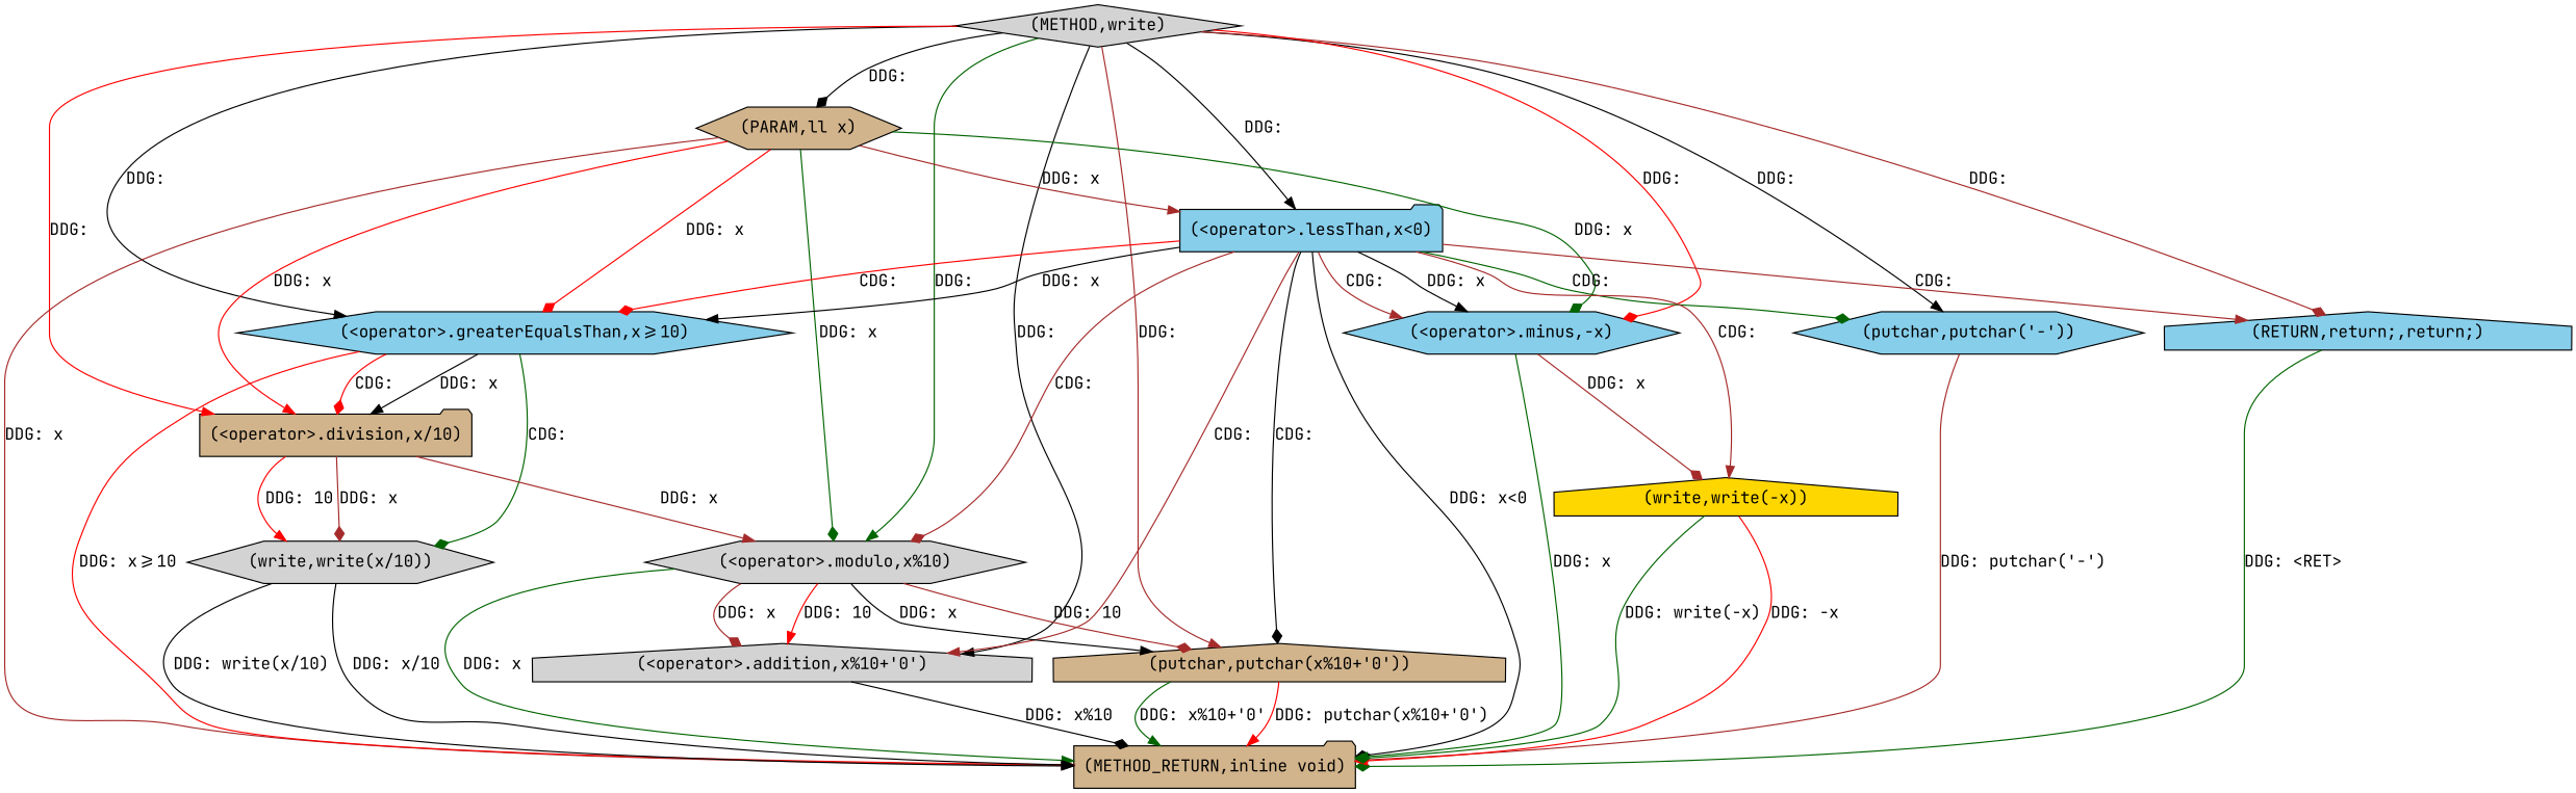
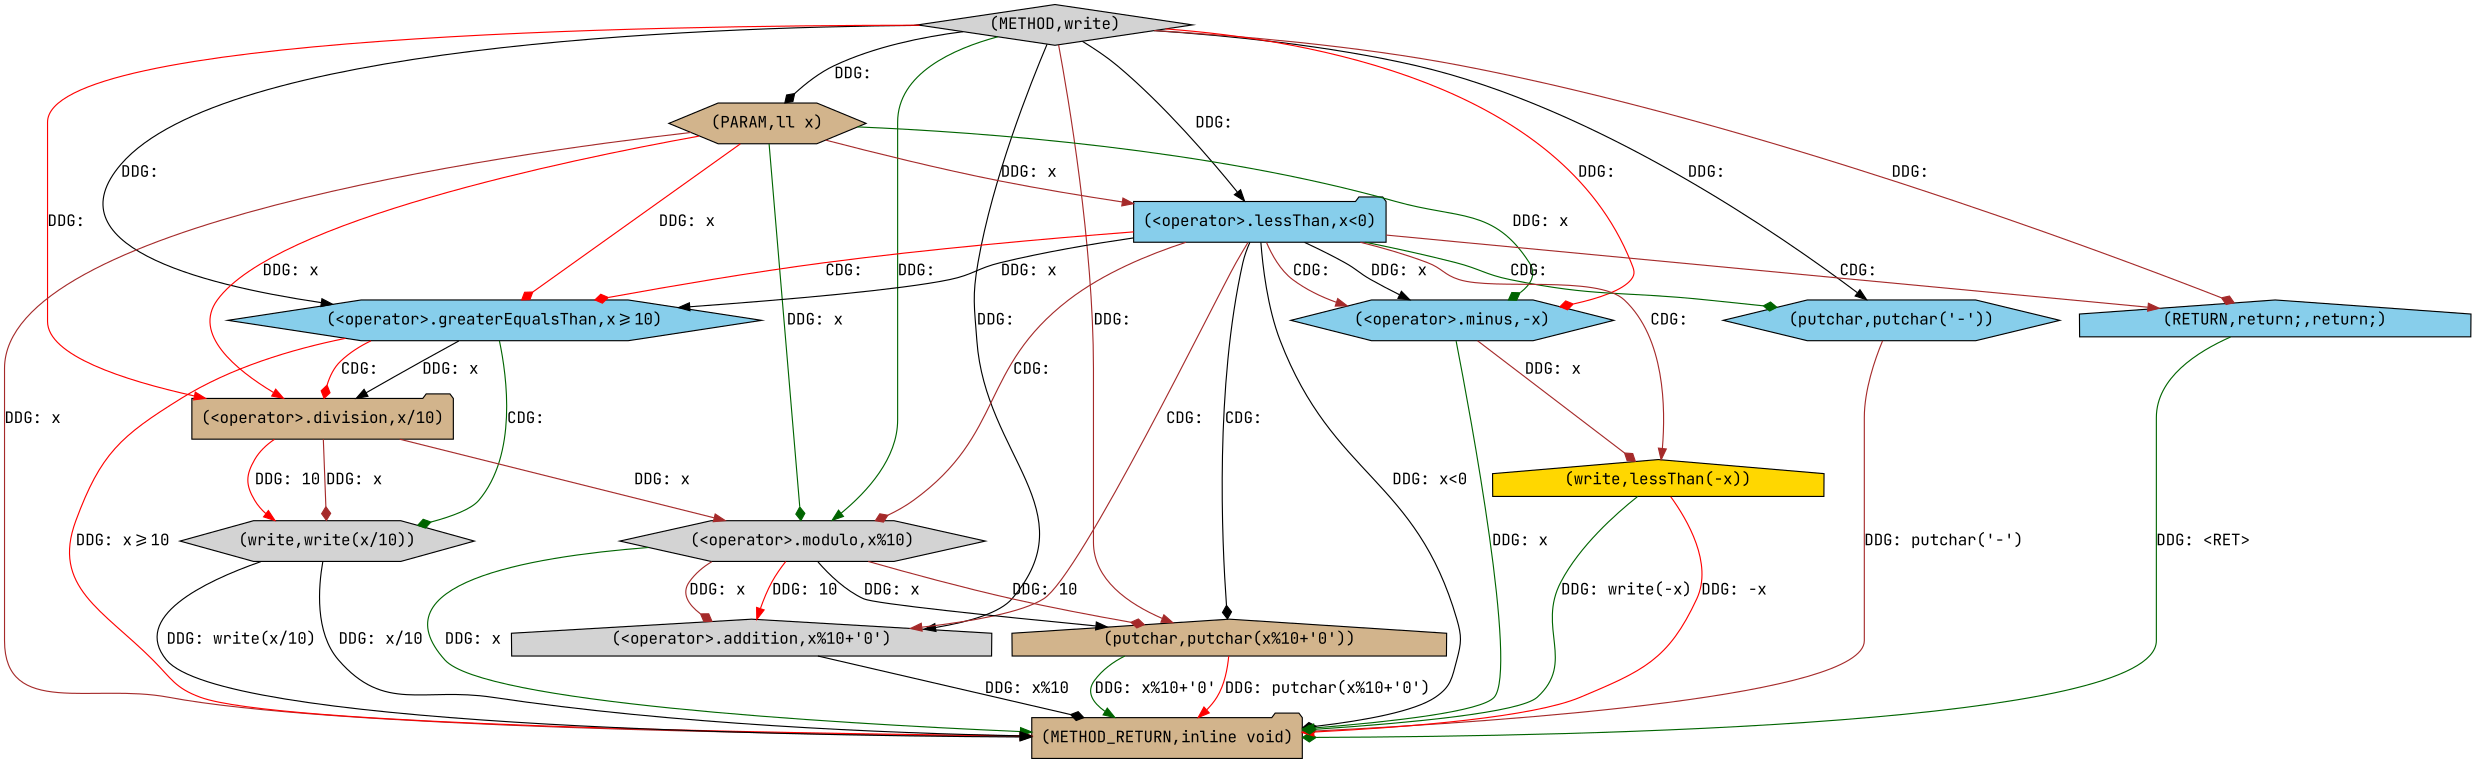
  digraph {
    fontname="JetBrains Mono"
    node [fillcolor=skyblue fontname="JetBrains Mono" shape=hexagon style=filled]
    edge [arrowhead=normal color=brown fontname="JetBrains Mono"]
    n1 [fillcolor=lightgrey label="(METHOD,write)" shape=diamond]
    n2 [fillcolor=tan label="(PARAM,ll x)"]
    n3 [fillcolor=tan label="(putchar,putchar(x%10+'0'))" shape=house]
    n4 [label="(<operator>.lessThan,x<0)" shape=folder]
    n5 [label="(<operator>.greaterEqualsThan,x>=10)"]
    n6 [label="(putchar,putchar('-'))"]
    n7 [label="(RETURN,return;,return;)" shape=house]
    n8 [fillcolor=lightgrey label="(<operator>.addition,x%10+'0')" shape=house]
    n9 [fillcolor=tan label="(<operator>.division,x/10)" shape=folder]
    n10 [fillcolor=lightgrey label="(<operator>.modulo,x%10)"]
    n11 [label="(<operator>.minus,-x)"]
    n12 [fillcolor=tan label="(METHOD_RETURN,inline void)" shape=folder]
-   n13 [fillcolor=gold label="(write,write(-x))" shape=house]
+   n13 [fillcolor=gold label="(write,lessThan(-x))" shape=house]
    n14 [fillcolor=lightgrey label="(write,write(x/10))"]
    n1 -> n2 [arrowhead=diamond color=black label="DDG: "]
    n1 -> n3 [label="DDG: "]
    n1 -> n4 [color=black label="DDG: "]
    n1 -> n5 [color=black label="DDG: "]
    n1 -> n6 [color=black label="DDG: "]
    n1 -> n7 [arrowhead=diamond label="DDG: "]
    n1 -> n8 [color=black label="DDG: "]
    n1 -> n9 [color=red label="DDG: "]
    n1 -> n10 [color=darkgreen label="DDG: "]
    n1 -> n11 [arrowhead=diamond color=red label="DDG: "]
    n2 -> n4 [label="DDG: x"]
    n2 -> n5 [arrowhead=diamond color=red label="DDG: x"]
    n2 -> n9 [color=red label="DDG: x"]
    n2 -> n10 [arrowhead=diamond color=darkgreen label="DDG: x"]
    n2 -> n11 [arrowhead=diamond color=darkgreen label="DDG: x"]
    n2 -> n12 [label="DDG: x"]
    n3 -> n12 [color=darkgreen label="DDG: x%10+'0'"]
    n3 -> n12 [color=red label="DDG: putchar(x%10+'0')"]
    n4 -> n3 [arrowhead=diamond color=black label="CDG: "]
    n4 -> n5 [color=black label="DDG: x"]
    n4 -> n5 [arrowhead=diamond color=red label="CDG: "]
    n4 -> n6 [arrowhead=diamond color=darkgreen label="CDG: "]
    n4 -> n7 [label="CDG: "]
    n4 -> n8 [label="CDG: "]
    n4 -> n10 [arrowhead=diamond label="CDG: "]
    n4 -> n11 [color=black label="DDG: x"]
    n4 -> n11 [label="CDG: "]
    n4 -> n12 [arrowhead=diamond color=black label="DDG: x<0"]
    n4 -> n13 [label="CDG: "]
    n5 -> n9 [color=black label="DDG: x"]
    n5 -> n9 [arrowhead=diamond color=red label="CDG: "]
    n5 -> n12 [color=red label="DDG: x>=10"]
    n5 -> n14 [arrowhead=diamond color=darkgreen label="CDG: "]
    n6 -> n12 [arrowhead=diamond label="DDG: putchar('-')"]
    n7 -> n12 [arrowhead=diamond color=darkgreen label="DDG: <RET>"]
    n8 -> n12 [arrowhead=diamond color=black label="DDG: x%10"]
    n9 -> n10 [label="DDG: x"]
    n9 -> n14 [arrowhead=diamond label="DDG: x"]
    n9 -> n14 [color=red label="DDG: 10"]
    n10 -> n3 [color=black label="DDG: x"]
    n10 -> n3 [arrowhead=diamond label="DDG: 10"]
    n10 -> n8 [arrowhead=diamond label="DDG: x"]
    n10 -> n8 [color=red label="DDG: 10"]
    n10 -> n12 [color=darkgreen label="DDG: x"]
    n11 -> n12 [color=darkgreen label="DDG: x"]
    n11 -> n13 [arrowhead=diamond label="DDG: x"]
    n13 -> n12 [color=red label="DDG: -x"]
    n13 -> n12 [arrowhead=diamond color=darkgreen label="DDG: write(-x)"]
    n14 -> n12 [color=black label="DDG: x/10"]
    n14 -> n12 [color=black label="DDG: write(x/10)"]
  }
